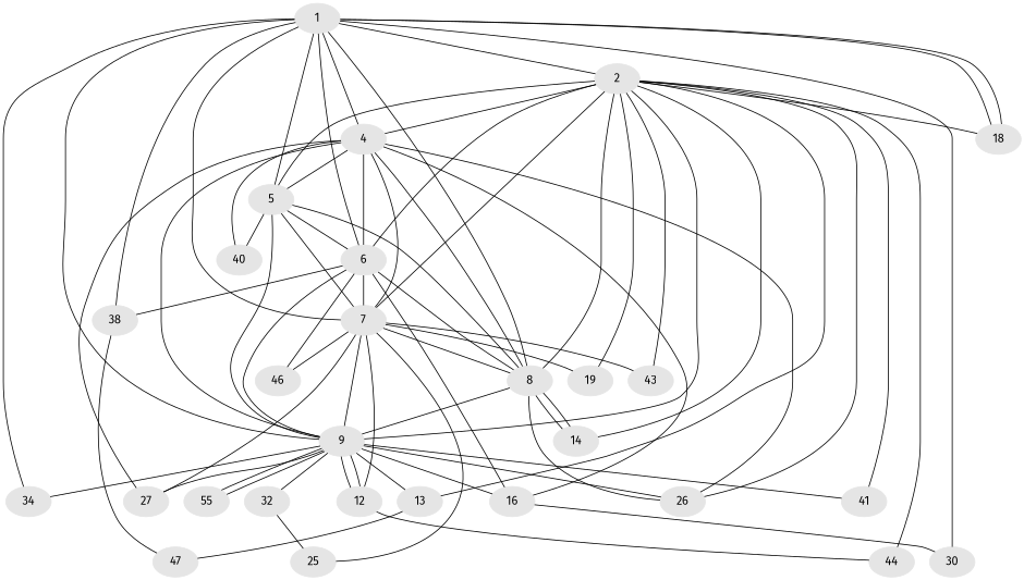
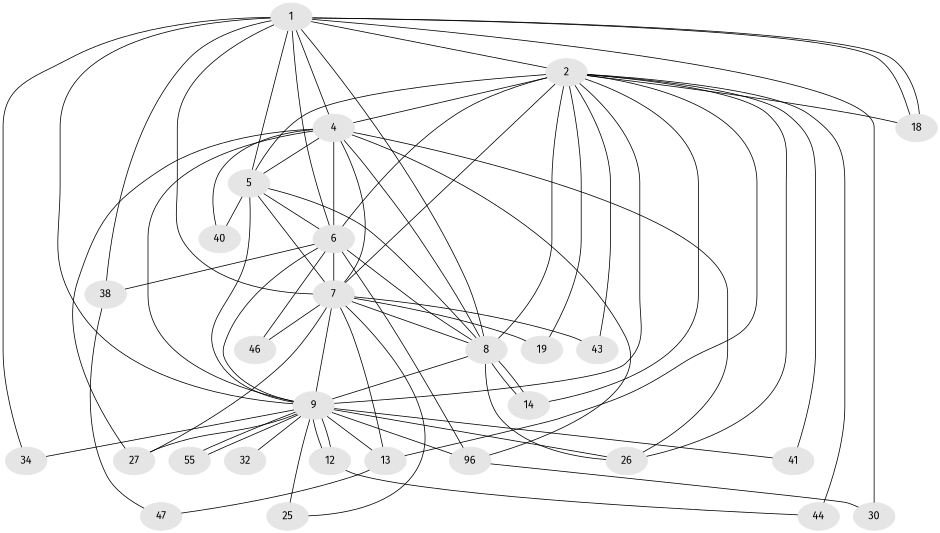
  graph {
    fontname="Fira Sans"
    node [color=gray90 fontname="Fira Sans" style=filled]
    edge [fontname="Fira Sans"]
    1 [super="+15"]
    2 [super="+56+57+51+21+37+24+31+3+36"]
    4 [super="+20"]
    5
    6
    7
    8 [super="+53+23"]
    9 [super="+10+39+54"]
    18 [super="+50"]
    30
    34
    38
    13
    14 [super="+17"]
    19
    26 [super="+43"]
    41
    44 [super="+58"]
    n19 [label=43]
-   16 [super="+48"]
+   16 [super="+48" label=96]
    27
    40
    46
    12 [super="+29+33"]
    25
    32
    55
    47
    1 -- 2 [weight=2]
    1 -- 4
    1 -- 5
    1 -- 6
    1 -- 7 [weight=2]
    1 -- 8 [weight=2]
    1 -- 9 [weight=3]
    1 -- 18
    1 -- 18
    1 -- 30
    1 -- 34
    1 -- 38
    2 -- 4 [weight=2]
    2 -- 5 [weight=2]
    2 -- 6 [weight=3]
    2 -- 7 [weight=3]
    2 -- 8 [weight=4]
    2 -- 9 [weight=6]
    2 -- 18
    2 -- 13
    2 -- 14
    2 -- 19
    2 -- 26
    2 -- 41
    2 -- 44 [weight=2]
    2 -- n19 [weight=2]
    4 -- 5 [weight=2]
    4 -- 6
    4 -- 7
    4 -- 8
    4 -- 9 [weight=2]
    4 -- 26
    4 -- 16
    4 -- 27
    4 -- 40
    5 -- 6
    5 -- 7
    5 -- 8
    5 -- 9 [weight=2]
    5 -- 40
    6 -- 7
    6 -- 8 [weight=2]
    6 -- 9 [weight=3]
    6 -- 38
    6 -- 16
    6 -- 46
    7 -- 8
    7 -- 9 [weight=3]
    7 -- 19
    7 -- n19
    7 -- 27
    7 -- 46
-   7 -- 12
+   7 -- 13
    7 -- 25
    8 -- 9 [weight=2]
    8 -- 14
    8 -- 14
    8 -- 26
    9 -- 34
    9 -- 13
    9 -- 26
    9 -- 41
    9 -- 16 [weight=2]
    9 -- 27
    9 -- 12
    9 -- 12
-   32 -- 25
+   9 -- 25
    9 -- 32 [weight=2]
    9 -- 55
    9 -- 55
    38 -- 47
    13 -- 47
    16 -- 30
    12 -- 44
  }
